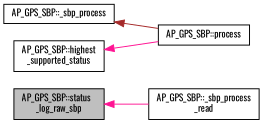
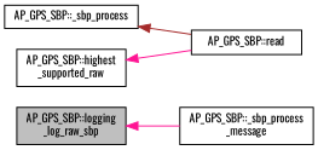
  digraph {
    fontname=Oswald
    rankdir=LR
    node [color=black fillcolor=white fontname=Oswald fontsize=10 shape=record style=filled]
    edge [color=deeppink dir=back fontname=Oswald fontsize=10 labelfontname=Helvetica labelfontsize=10 style=solid]
-   n1 [fillcolor=grey75 fontcolor=black height=0.2 label="AP_GPS_SBP::status\l_log_raw_sbp" width=0.4]
-   n2 [height=0.2 label="AP_GPS_SBP::_sbp_process\l_read" width=0.4]
+   n1 [fillcolor=grey75 fontcolor=black height=0.2 label="AP_GPS_SBP::logging\l_log_raw_sbp" width=0.4]
+   n2 [height=0.2 label="AP_GPS_SBP::_sbp_process\l_message" width=0.4]
    n3 [height=0.2 label="AP_GPS_SBP::_sbp_process" width=0.4]
-   n4 [height=0.2 label="AP_GPS_SBP::process" width=0.4]
-   n5 [height=0.2 label="AP_GPS_SBP::highest\l_supported_status" width=0.4]
+   n4 [height=0.2 label="AP_GPS_SBP::read" width=0.4]
+   n5 [height=0.2 label="AP_GPS_SBP::highest\l_supported_raw" width=0.4]
    n1 -> n2
    n3 -> n4 [color=brown]
    n5 -> n4
  }
